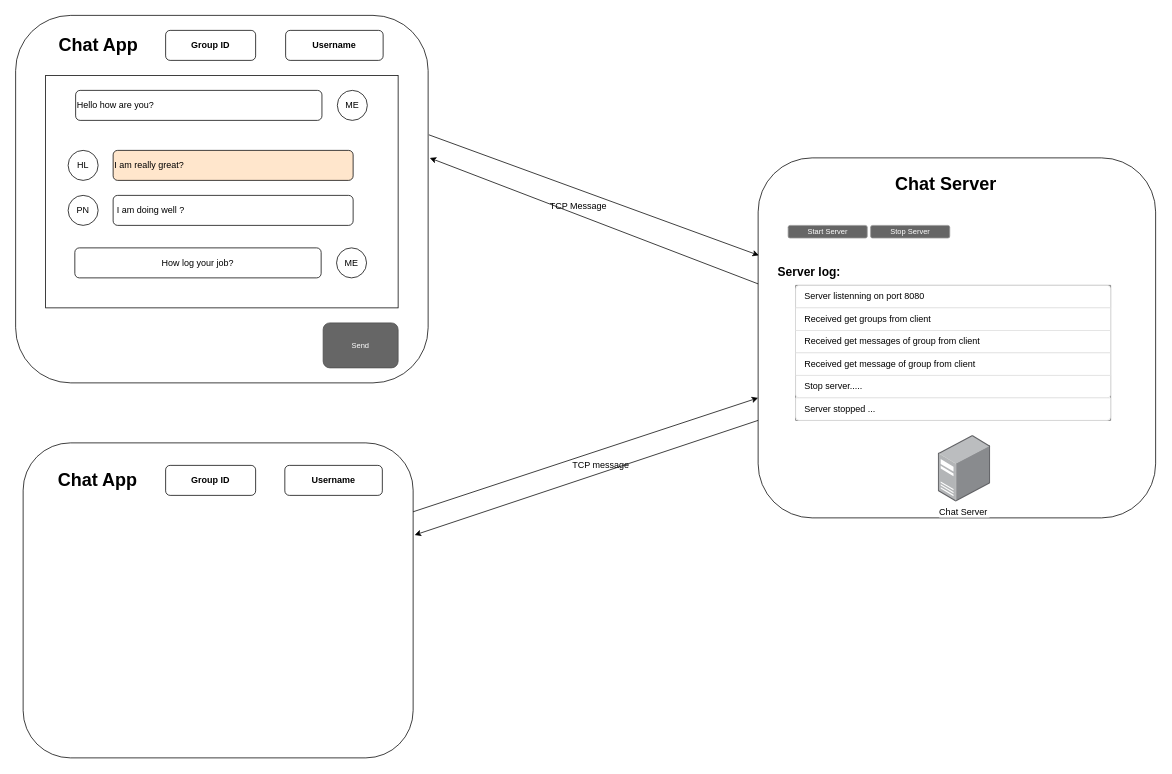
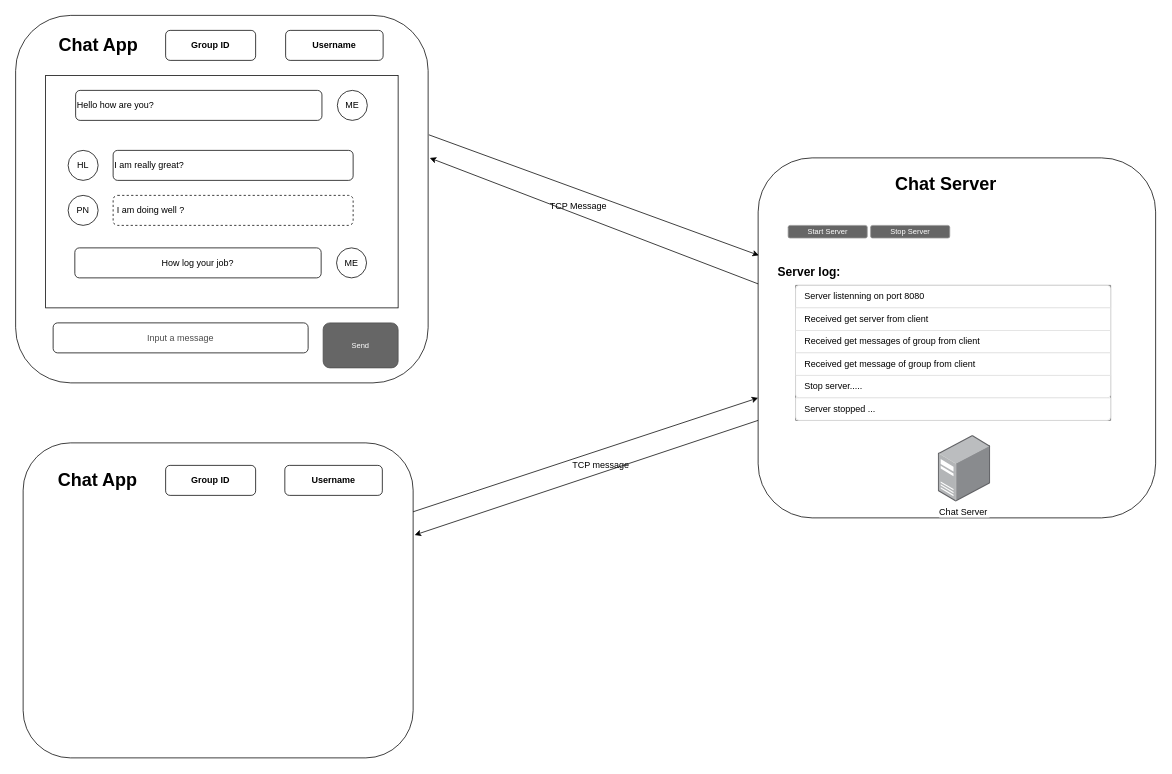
  <mxCell id="0" />
  <mxCell id="1" parent="0" />
  <mxCell id="2" value="" style="rounded=1;whiteSpace=wrap;html=1;" vertex="1" parent="1"><mxGeometry x="20" y="20" width="550" height="490" as="geometry" /></mxCell>
  <mxCell id="3" value="" style="rounded=0;whiteSpace=wrap;html=1;" vertex="1" parent="1"><mxGeometry x="60" y="100" width="470" height="310" as="geometry" /></mxCell>
+ <mxCell id="4" value="Input a message" style="rounded=1;whiteSpace=wrap;html=1;textOpacity=70;" vertex="1" parent="1"><mxGeometry x="70" y="430" width="340" height="40" as="geometry" /></mxCell>
  <mxCell id="5" value="Send" style="rounded=1;html=1;shadow=0;dashed=0;whiteSpace=wrap;fontSize=10;fillColor=#666666;align=center;strokeColor=#4D4D4D;fontColor=#ffffff;" vertex="1" parent="1"><mxGeometry x="430" y="430" width="100" height="60" as="geometry" /></mxCell>
  <mxCell id="6" value="" style="group;flipV=1;flipH=1;" vertex="1" connectable="0" parent="1"><mxGeometry x="90" y="200" width="380" height="40" as="geometry" /></mxCell>
- <mxCell id="7" value="I am really great?" style="rounded=1;whiteSpace=wrap;html=1;align=left;fillColor=#ffe6cc;" vertex="1" parent="6"><mxGeometry x="60" width="320" height="40" as="geometry" /></mxCell>
+ <mxCell id="7" value="I am really great?" style="rounded=1;whiteSpace=wrap;html=1;align=left;" vertex="1" parent="6"><mxGeometry x="60" width="320" height="40" as="geometry" /></mxCell>
  <mxCell id="8" value="HL" style="ellipse;whiteSpace=wrap;html=1;aspect=fixed;" vertex="1" parent="6"><mxGeometry width="40" height="40" as="geometry" /></mxCell>
  <mxCell id="9" value="" style="group" vertex="1" connectable="0" parent="1"><mxGeometry x="100" y="120" width="390" height="40" as="geometry" /></mxCell>
  <mxCell id="10" value="" style="group" vertex="1" connectable="0" parent="9"><mxGeometry width="390" height="40" as="geometry" /></mxCell>
  <mxCell id="11" value="Hello how are you?" style="rounded=1;whiteSpace=wrap;html=1;align=left;" vertex="1" parent="10"><mxGeometry width="328.421" height="40" as="geometry" /></mxCell>
  <mxCell id="12" value="ME" style="ellipse;whiteSpace=wrap;html=1;aspect=fixed;" vertex="1" parent="10"><mxGeometry x="348.947" width="40" height="40" as="geometry" /></mxCell>
  <mxCell id="13" value="" style="group;flipV=1;flipH=1;align=left;" vertex="1" connectable="0" parent="1"><mxGeometry x="90" y="260" width="380" height="40" as="geometry" /></mxCell>
- <mxCell id="14" value="&amp;nbsp;I am doing well ?" style="rounded=1;whiteSpace=wrap;html=1;align=left;" vertex="1" parent="13"><mxGeometry x="60" width="320" height="40" as="geometry" /></mxCell>
+ <mxCell id="14" value="&amp;nbsp;I am doing well ?" style="rounded=1;whiteSpace=wrap;html=1;align=left;dashed=1;" vertex="1" parent="13"><mxGeometry x="60" width="320" height="40" as="geometry" /></mxCell>
  <mxCell id="15" value="PN" style="ellipse;whiteSpace=wrap;html=1;aspect=fixed;" vertex="1" parent="13"><mxGeometry width="40" height="40" as="geometry" /></mxCell>
  <mxCell id="16" value="" style="group;align=left;" vertex="1" connectable="0" parent="1"><mxGeometry x="98.95" y="330" width="390" height="40" as="geometry" /></mxCell>
  <mxCell id="17" value="" style="group" vertex="1" connectable="0" parent="16"><mxGeometry width="390" height="40" as="geometry" /></mxCell>
  <mxCell id="18" value="How log your job?" style="rounded=1;whiteSpace=wrap;html=1;" vertex="1" parent="17"><mxGeometry width="328.421" height="40" as="geometry" /></mxCell>
  <mxCell id="19" value="ME" style="ellipse;whiteSpace=wrap;html=1;aspect=fixed;" vertex="1" parent="17"><mxGeometry x="348.947" width="40" height="40" as="geometry" /></mxCell>
  <mxCell id="20" value="Chat App" style="text;strokeColor=none;fillColor=none;html=1;fontSize=24;fontStyle=1;verticalAlign=middle;align=center;" vertex="1" parent="1"><mxGeometry x="80" y="40" width="100" height="40" as="geometry" /></mxCell>
  <mxCell id="21" value="" style="group" vertex="1" connectable="0" parent="1"><mxGeometry x="1010" y="210" width="530" height="488.7" as="geometry" /></mxCell>
  <mxCell id="22" value="" style="rounded=1;whiteSpace=wrap;html=1;" vertex="1" parent="21"><mxGeometry width="530" height="480" as="geometry" /></mxCell>
  <mxCell id="23" value="Chat Server" style="text;strokeColor=none;fillColor=none;html=1;fontSize=24;fontStyle=1;verticalAlign=middle;align=center;" vertex="1" parent="21"><mxGeometry x="200" y="15" width="100" height="40" as="geometry" /></mxCell>
  <mxCell id="24" value="Start Server" style="rounded=1;html=1;shadow=0;dashed=0;whiteSpace=wrap;fontSize=10;fillColor=#666666;align=center;strokeColor=#999999;fontColor=#ffffff;" vertex="1" parent="21"><mxGeometry x="40" y="90" width="105.5" height="16.88" as="geometry" /></mxCell>
  <mxCell id="25" value="Stop Server" style="rounded=1;html=1;shadow=0;dashed=0;whiteSpace=wrap;fontSize=10;fillColor=#666666;align=center;strokeColor=#999999;fontColor=#ffffff;" vertex="1" parent="21"><mxGeometry x="150" y="90" width="105.5" height="16.88" as="geometry" /></mxCell>
  <mxCell id="26" value="&lt;font style=&quot;font-size: 16px;&quot;&gt;Server log:&amp;nbsp;&lt;/font&gt;" style="text;strokeColor=none;fillColor=none;html=1;fontSize=24;fontStyle=1;verticalAlign=middle;align=center;" vertex="1" parent="21"><mxGeometry x="20" y="130" width="100" height="40" as="geometry" /></mxCell>
  <mxCell id="27" value="" style="swimlane;fontStyle=0;childLayout=stackLayout;horizontal=1;startSize=0;horizontalStack=0;resizeParent=1;resizeParentMax=0;resizeLast=0;collapsible=0;marginBottom=0;whiteSpace=wrap;html=1;strokeColor=#666666;fillColor=#f5f5f5;fontColor=#333333;" vertex="1" parent="21"><mxGeometry x="50" y="170" width="420" height="180" as="geometry" /></mxCell>
  <mxCell id="28" value="Server listenning on port 8080" style="text;strokeColor=#DFDFDF;fillColor=#FFFFFF;align=left;verticalAlign=middle;spacingLeft=10;spacingRight=10;overflow=hidden;points=[[0,0.5],[1,0.5]];portConstraint=eastwest;rotatable=0;whiteSpace=wrap;html=1;shape=mxgraph.bootstrap.topButton;rSize=5;fontColor=#000000;" vertex="1" parent="27"><mxGeometry width="420" height="30" as="geometry" /></mxCell>
- <mxCell id="29" value="Received get groups from client&amp;nbsp;" style="text;strokeColor=#DFDFDF;fillColor=#FFFFFF;align=left;verticalAlign=middle;spacingLeft=10;spacingRight=10;overflow=hidden;points=[[0,0.5],[1,0.5]];portConstraint=eastwest;rotatable=0;whiteSpace=wrap;html=1;rSize=5;fontColor=#000000;" vertex="1" parent="27"><mxGeometry y="30" width="420" height="30" as="geometry" /></mxCell>
+ <mxCell id="29" value="Received get server from client&amp;nbsp;" style="text;strokeColor=#DFDFDF;fillColor=#FFFFFF;align=left;verticalAlign=middle;spacingLeft=10;spacingRight=10;overflow=hidden;points=[[0,0.5],[1,0.5]];portConstraint=eastwest;rotatable=0;whiteSpace=wrap;html=1;rSize=5;fontColor=#000000;" vertex="1" parent="27"><mxGeometry y="30" width="420" height="30" as="geometry" /></mxCell>
  <mxCell id="30" value="Received get messages of group from client&amp;nbsp;" style="text;strokeColor=#DFDFDF;fillColor=#FFFFFF;align=left;verticalAlign=middle;spacingLeft=10;spacingRight=10;overflow=hidden;points=[[0,0.5],[1,0.5]];portConstraint=eastwest;rotatable=0;whiteSpace=wrap;html=1;rSize=5;fontColor=#000000;" vertex="1" parent="27"><mxGeometry y="60" width="420" height="30" as="geometry" /></mxCell>
  <mxCell id="31" value="Received get message of group from client&amp;nbsp;" style="text;strokeColor=#DFDFDF;fillColor=#FFFFFF;align=left;verticalAlign=middle;spacingLeft=10;spacingRight=10;overflow=hidden;points=[[0,0.5],[1,0.5]];portConstraint=eastwest;rotatable=0;whiteSpace=wrap;html=1;rSize=5;fontColor=#000000;" vertex="1" parent="27"><mxGeometry y="90" width="420" height="30" as="geometry" /></mxCell>
  <mxCell id="32" value="Stop server....." style="text;strokeColor=#DFDFDF;fillColor=#FFFFFF;align=left;verticalAlign=middle;spacingLeft=10;spacingRight=10;overflow=hidden;points=[[0,0.5],[1,0.5]];portConstraint=eastwest;rotatable=0;whiteSpace=wrap;html=1;shape=mxgraph.bootstrap.bottomButton;rSize=5;fontColor=#000000;" vertex="1" parent="27"><mxGeometry y="120" width="420" height="30" as="geometry" /></mxCell>
  <mxCell id="33" value="Server stopped ...&amp;nbsp;" style="text;strokeColor=#DFDFDF;fillColor=#FFFFFF;align=left;verticalAlign=middle;spacingLeft=10;spacingRight=10;overflow=hidden;points=[[0,0.5],[1,0.5]];portConstraint=eastwest;rotatable=0;whiteSpace=wrap;html=1;shape=mxgraph.bootstrap.bottomButton;rSize=5;fontColor=#000000;" vertex="1" parent="27"><mxGeometry y="150" width="420" height="30" as="geometry" /></mxCell>
  <mxCell id="34" value="Chat Server&amp;nbsp;" style="image;points=[];aspect=fixed;html=1;align=center;shadow=0;dashed=0;image=img/lib/allied_telesis/computer_and_terminals/Server_Desktop.svg;" vertex="1" parent="21"><mxGeometry x="240" y="370" width="69.98" height="88.7" as="geometry" /></mxCell>
  <mxCell id="35" value="Username" style="rounded=1;whiteSpace=wrap;html=1;fontStyle=1" vertex="1" parent="1"><mxGeometry x="380" y="40" width="130" height="40" as="geometry" /></mxCell>
  <mxCell id="36" value="" style="endArrow=classic;html=1;rounded=0;exitX=1;exitY=0.325;exitDx=0;exitDy=0;exitPerimeter=0;" edge="1" parent="1"><mxGeometry width="50" height="50" relative="1" as="geometry"><mxPoint x="571" y="179.25" as="sourcePoint" /><mxPoint x="1011" y="340" as="targetPoint" /></mxGeometry></mxCell>
  <mxCell id="37" value="" style="endArrow=classic;html=1;rounded=0;entryX=1.004;entryY=0.388;entryDx=0;entryDy=0;entryPerimeter=0;" edge="1" parent="1" target="2"><mxGeometry width="50" height="50" relative="1" as="geometry"><mxPoint x="1010" y="378" as="sourcePoint" /><mxPoint x="750" y="170" as="targetPoint" /></mxGeometry></mxCell>
  <mxCell id="38" value="" style="rounded=1;whiteSpace=wrap;html=1;" vertex="1" parent="1"><mxGeometry x="30" y="590" width="520" height="420" as="geometry" /></mxCell>
  <mxCell id="39" value="" style="endArrow=classic;html=1;rounded=0;exitX=1;exitY=0.325;exitDx=0;exitDy=0;exitPerimeter=0;" edge="1" parent="1"><mxGeometry width="50" height="50" relative="1" as="geometry"><mxPoint x="550" y="681.87" as="sourcePoint" /><mxPoint x="1010" y="530" as="targetPoint" /></mxGeometry></mxCell>
  <mxCell id="40" value="" style="endArrow=classic;html=1;rounded=0;entryX=1.004;entryY=0.388;entryDx=0;entryDy=0;entryPerimeter=0;" edge="1" parent="1"><mxGeometry width="50" height="50" relative="1" as="geometry"><mxPoint x="1010" y="560" as="sourcePoint" /><mxPoint x="552" y="712.87" as="targetPoint" /></mxGeometry></mxCell>
  <mxCell id="41" style="edgeStyle=orthogonalEdgeStyle;rounded=0;orthogonalLoop=1;jettySize=auto;html=1;exitX=0.5;exitY=1;exitDx=0;exitDy=0;" edge="1" parent="1" source="35" target="35"><mxGeometry relative="1" as="geometry" /></mxCell>
  <mxCell id="42" value="Chat App" style="text;strokeColor=none;fillColor=none;html=1;fontSize=24;fontStyle=1;verticalAlign=middle;align=center;" vertex="1" parent="1"><mxGeometry x="78.95" y="620" width="100" height="40" as="geometry" /></mxCell>
  <mxCell id="43" value="Username" style="rounded=1;whiteSpace=wrap;html=1;fontStyle=1" vertex="1" parent="1"><mxGeometry x="378.95" y="620" width="130" height="40" as="geometry" /></mxCell>
  <mxCell id="44" value="Group ID" style="rounded=1;whiteSpace=wrap;html=1;fontStyle=1" vertex="1" parent="1"><mxGeometry x="220" y="40" width="120" height="40" as="geometry" /></mxCell>
  <mxCell id="45" value="Group ID" style="rounded=1;whiteSpace=wrap;html=1;fontStyle=1" vertex="1" parent="1"><mxGeometry x="220" y="620" width="120" height="40" as="geometry" /></mxCell>
  <mxCell id="46" value="TCP Message" style="text;html=1;align=center;verticalAlign=middle;resizable=0;points=[];autosize=1;strokeColor=none;fillColor=none;" vertex="1" parent="1"><mxGeometry x="720" y="260" width="100" height="30" as="geometry" /></mxCell>
  <mxCell id="47" value="TCP message" style="text;html=1;align=center;verticalAlign=middle;resizable=0;points=[];autosize=1;strokeColor=none;fillColor=none;" vertex="1" parent="1"><mxGeometry x="750" y="605" width="100" height="30" as="geometry" /></mxCell>
